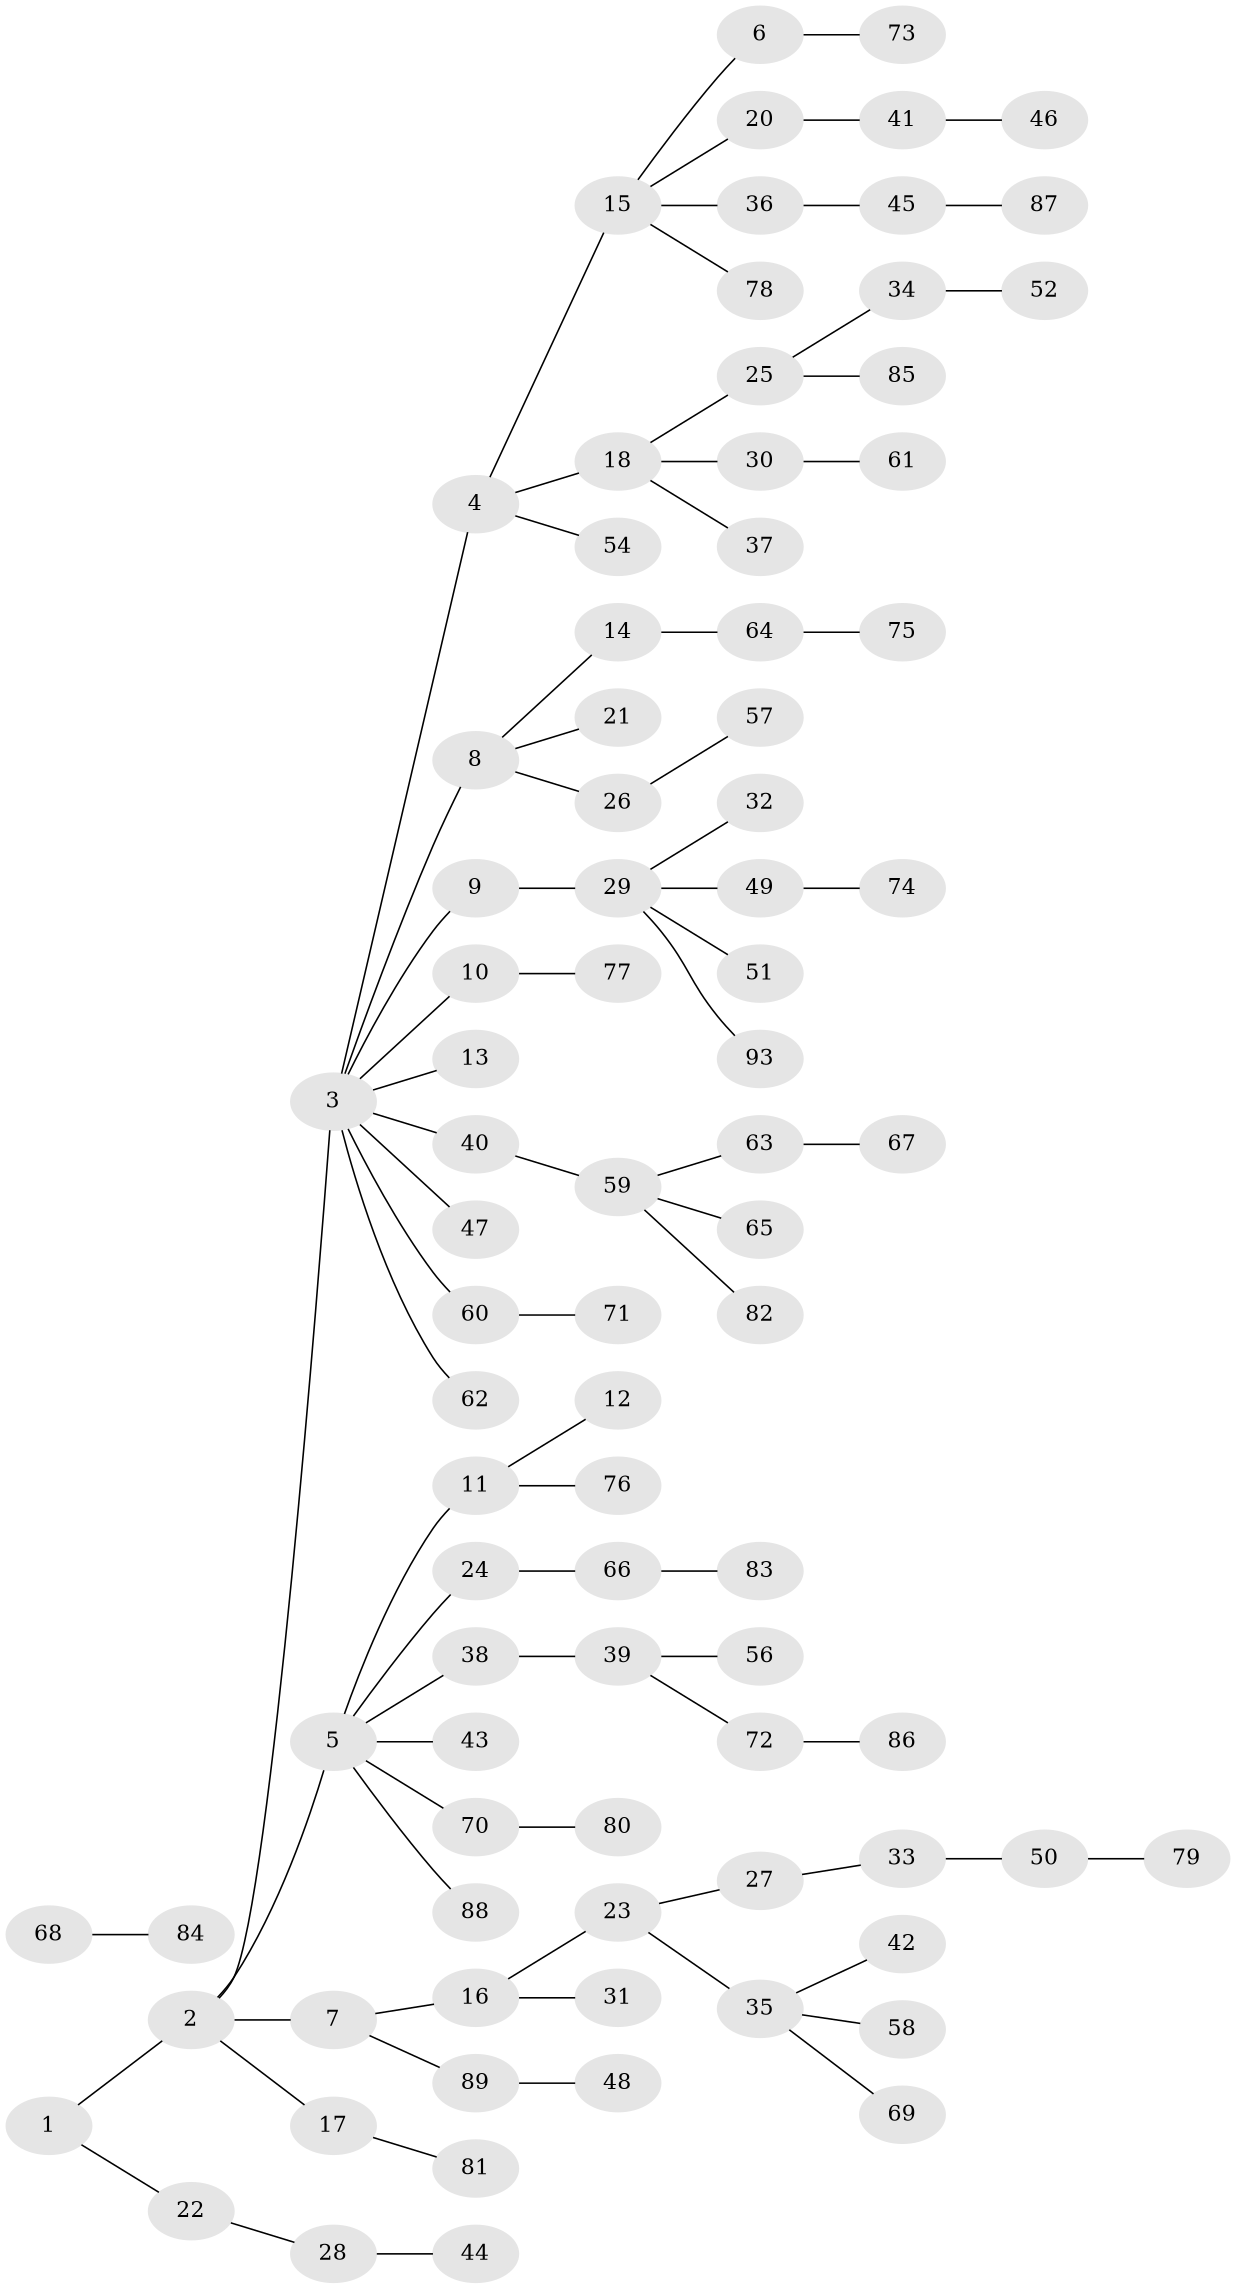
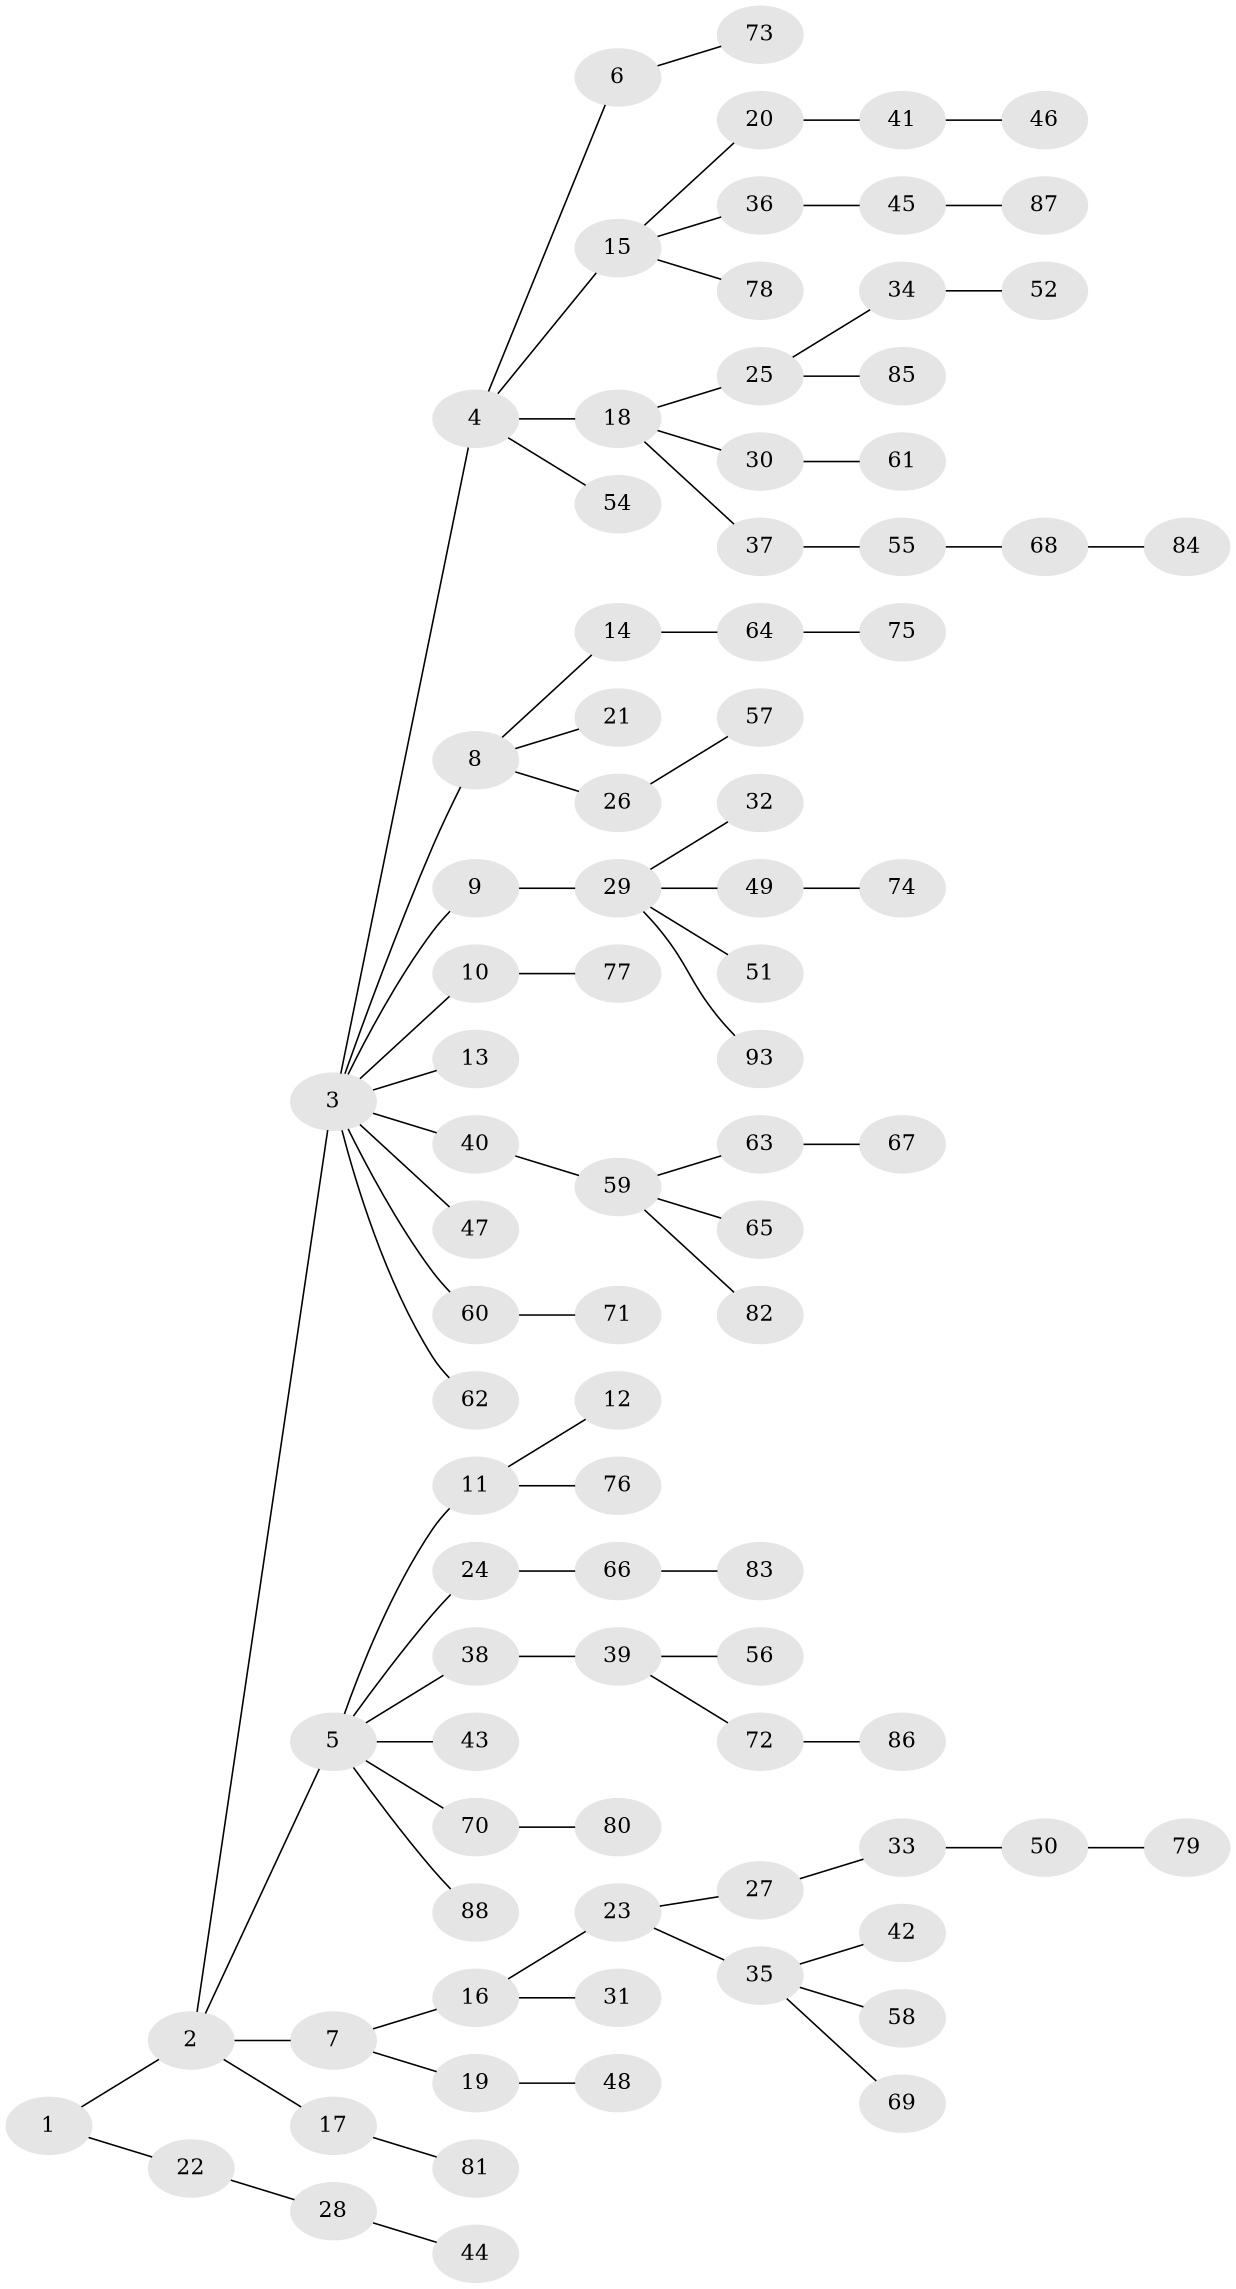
  graph {
    fontname="DejaVu Serif"
    rankdir=LR
    node [color=gray90 fontname="DejaVu Serif" style=filled]
    edge [fontname="DejaVu Serif"]
    1
    2
    22
    3
    5
    7
    17
    28
    4
    8
    9
    10
    13
    40
    47
    60
    62
    11
    24
    38
    43
    70
    88
    16
-   19 [label=89]
+   19
    81
    6
    15
    18
    54
    14
    21
    26
    29
    77
    59
    71
    73
    20
    36
    78
    25
    30
    37
    12
    76
    66
    39
    80
    23
    31
    48
    64
    57
    32
    49
    51
    n58 [label=93]
    75
    41
    45
    27
    35
    34
    85
    61
+   55
    46
    44
    33
    42
    58
    69
    83
    52
    50
    74
    79
    87
    68
    56
    72
    86
    63
    65
    82
    84
    67
    1 -- 2
    1 -- 22
    2 -- 3
    2 -- 5
    2 -- 7
    2 -- 17
    22 -- 28
    3 -- 4
    3 -- 8
    3 -- 9
    3 -- 10
    3 -- 13
    3 -- 40
    3 -- 47
    3 -- 60
    3 -- 62
    5 -- 11
    5 -- 24
    5 -- 38
    5 -- 43
    5 -- 70
    5 -- 88
    7 -- 16
    7 -- 19
    17 -- 81
    28 -- 44
-   15 -- 6
+   4 -- 6
    4 -- 15
    4 -- 18
    4 -- 54
    8 -- 14
    8 -- 21
    8 -- 26
    9 -- 29
    10 -- 77
    40 -- 59
    60 -- 71
    11 -- 12
    11 -- 76
    24 -- 66
    38 -- 39
    70 -- 80
    16 -- 23
    16 -- 31
    19 -- 48
    6 -- 73
    15 -- 20
    15 -- 36
    15 -- 78
    18 -- 25
    18 -- 30
    18 -- 37
    14 -- 64
    26 -- 57
    29 -- 32
    29 -- 49
    29 -- 51
    29 -- n58
    59 -- 63
    59 -- 65
    59 -- 82
    20 -- 41
    36 -- 45
    25 -- 34
    25 -- 85
    30 -- 61
+   37 -- 55
    66 -- 83
    39 -- 56
    39 -- 72
    23 -- 27
    23 -- 35
    64 -- 75
    49 -- 74
    41 -- 46
    45 -- 87
    27 -- 33
    35 -- 42
    35 -- 58
    35 -- 69
    34 -- 52
+   55 -- 68
    33 -- 50
    50 -- 79
    68 -- 84
    72 -- 86
    63 -- 67
  }
